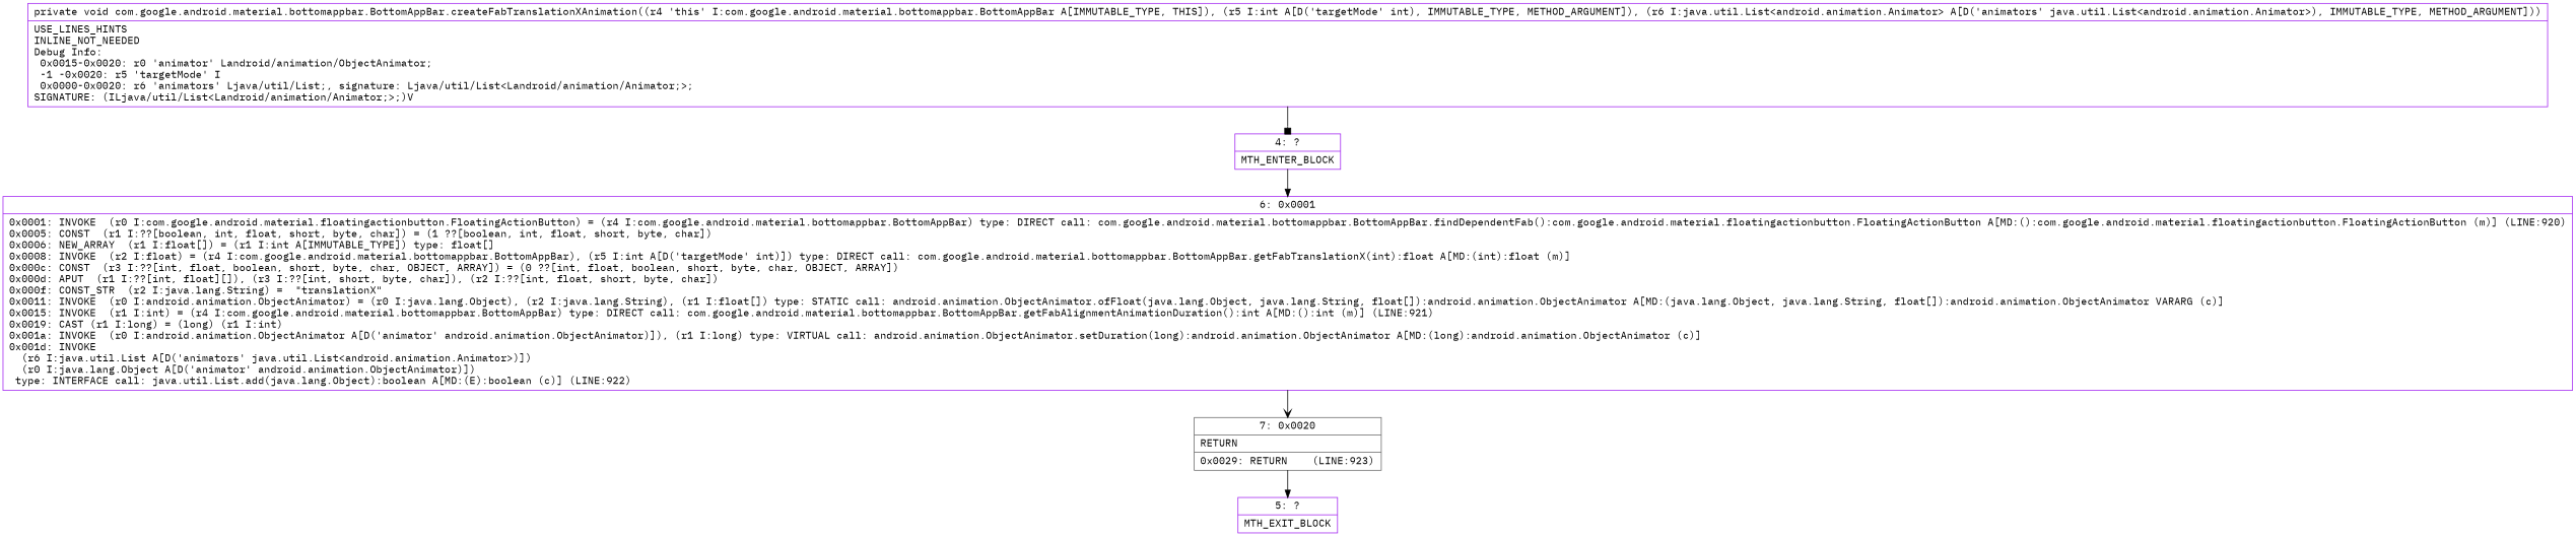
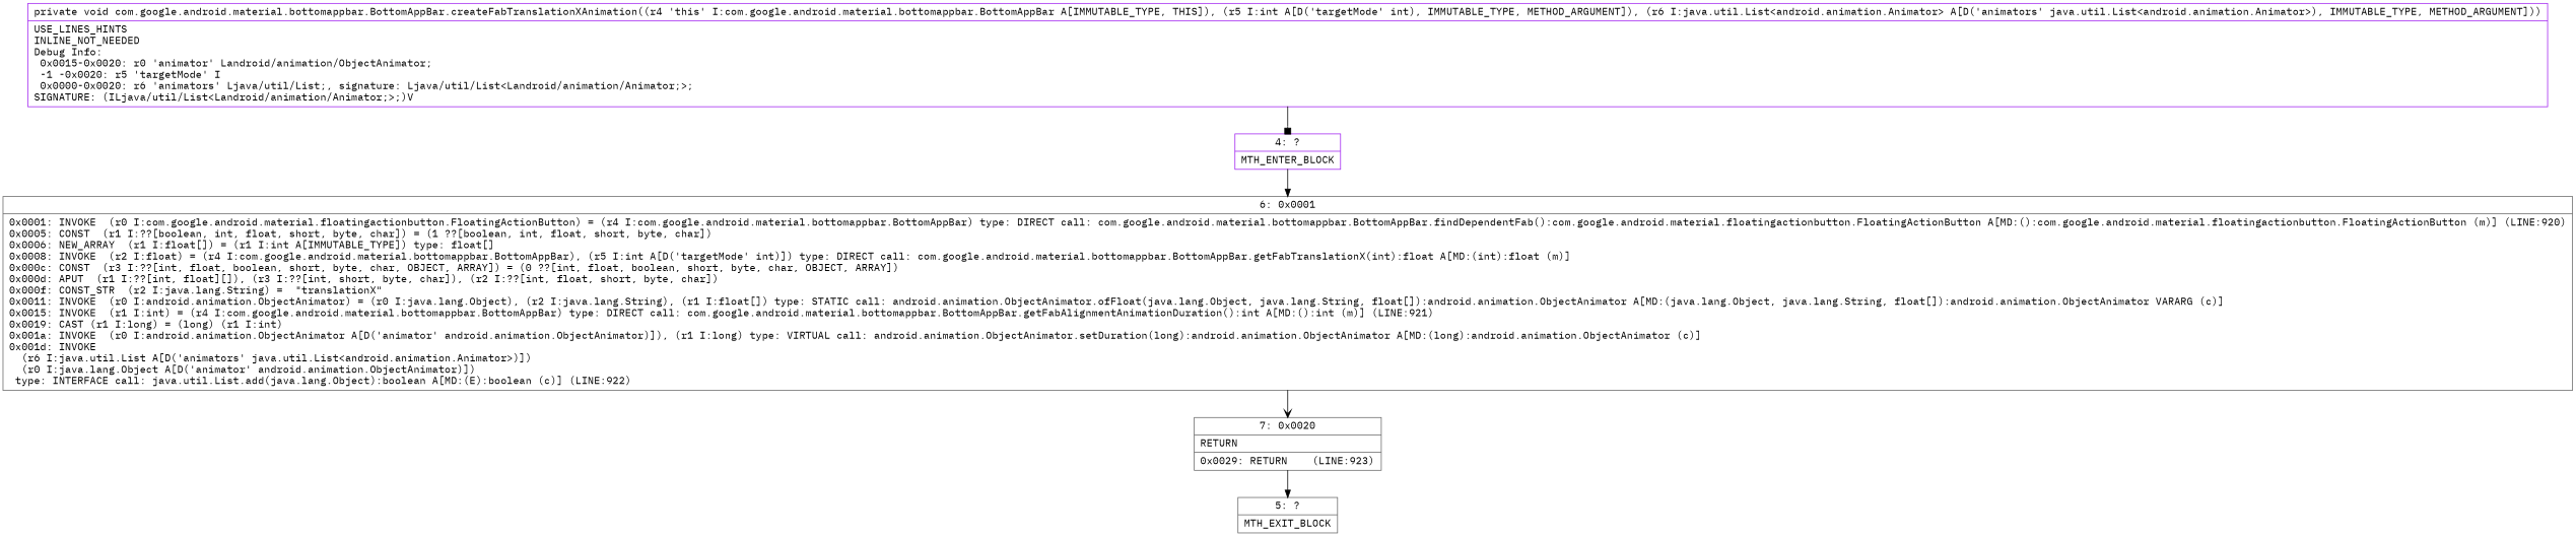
  digraph {
    fontname="IBM Plex Mono"
    node [color=purple fontname="IBM Plex Mono" shape=record]
    edge [arrowhead=normal fontname="IBM Plex Mono"]
    n1 [label="{4\:\ ?|MTH_ENTER_BLOCK\l}"]
-   n2 [label="{6\:\ 0x0001|0x0001: INVOKE  (r0 I:com.google.android.material.floatingactionbutton.FloatingActionButton) = (r4 I:com.google.android.material.bottomappbar.BottomAppBar) type: DIRECT call: com.google.android.material.bottomappbar.BottomAppBar.findDependentFab():com.google.android.material.floatingactionbutton.FloatingActionButton A[MD:():com.google.android.material.floatingactionbutton.FloatingActionButton (m)] (LINE:920)\l0x0005: CONST  (r1 I:??[boolean, int, float, short, byte, char]) = (1 ??[boolean, int, float, short, byte, char]) \l0x0006: NEW_ARRAY  (r1 I:float[]) = (r1 I:int A[IMMUTABLE_TYPE]) type: float[] \l0x0008: INVOKE  (r2 I:float) = (r4 I:com.google.android.material.bottomappbar.BottomAppBar), (r5 I:int A[D('targetMode' int)]) type: DIRECT call: com.google.android.material.bottomappbar.BottomAppBar.getFabTranslationX(int):float A[MD:(int):float (m)]\l0x000c: CONST  (r3 I:??[int, float, boolean, short, byte, char, OBJECT, ARRAY]) = (0 ??[int, float, boolean, short, byte, char, OBJECT, ARRAY]) \l0x000d: APUT  (r1 I:??[int, float][]), (r3 I:??[int, short, byte, char]), (r2 I:??[int, float, short, byte, char]) \l0x000f: CONST_STR  (r2 I:java.lang.String) =  \"translationX\" \l0x0011: INVOKE  (r0 I:android.animation.ObjectAnimator) = (r0 I:java.lang.Object), (r2 I:java.lang.String), (r1 I:float[]) type: STATIC call: android.animation.ObjectAnimator.ofFloat(java.lang.Object, java.lang.String, float[]):android.animation.ObjectAnimator A[MD:(java.lang.Object, java.lang.String, float[]):android.animation.ObjectAnimator VARARG (c)]\l0x0015: INVOKE  (r1 I:int) = (r4 I:com.google.android.material.bottomappbar.BottomAppBar) type: DIRECT call: com.google.android.material.bottomappbar.BottomAppBar.getFabAlignmentAnimationDuration():int A[MD:():int (m)] (LINE:921)\l0x0019: CAST (r1 I:long) = (long) (r1 I:int) \l0x001a: INVOKE  (r0 I:android.animation.ObjectAnimator A[D('animator' android.animation.ObjectAnimator)]), (r1 I:long) type: VIRTUAL call: android.animation.ObjectAnimator.setDuration(long):android.animation.ObjectAnimator A[MD:(long):android.animation.ObjectAnimator (c)]\l0x001d: INVOKE  \l  (r6 I:java.util.List A[D('animators' java.util.List\<android.animation.Animator\>)])\l  (r0 I:java.lang.Object A[D('animator' android.animation.ObjectAnimator)])\l type: INTERFACE call: java.util.List.add(java.lang.Object):boolean A[MD:(E):boolean (c)] (LINE:922)\l}"]
+   n2 [color=gray40 label="{6\:\ 0x0001|0x0001: INVOKE  (r0 I:com.google.android.material.floatingactionbutton.FloatingActionButton) = (r4 I:com.google.android.material.bottomappbar.BottomAppBar) type: DIRECT call: com.google.android.material.bottomappbar.BottomAppBar.findDependentFab():com.google.android.material.floatingactionbutton.FloatingActionButton A[MD:():com.google.android.material.floatingactionbutton.FloatingActionButton (m)] (LINE:920)\l0x0005: CONST  (r1 I:??[boolean, int, float, short, byte, char]) = (1 ??[boolean, int, float, short, byte, char]) \l0x0006: NEW_ARRAY  (r1 I:float[]) = (r1 I:int A[IMMUTABLE_TYPE]) type: float[] \l0x0008: INVOKE  (r2 I:float) = (r4 I:com.google.android.material.bottomappbar.BottomAppBar), (r5 I:int A[D('targetMode' int)]) type: DIRECT call: com.google.android.material.bottomappbar.BottomAppBar.getFabTranslationX(int):float A[MD:(int):float (m)]\l0x000c: CONST  (r3 I:??[int, float, boolean, short, byte, char, OBJECT, ARRAY]) = (0 ??[int, float, boolean, short, byte, char, OBJECT, ARRAY]) \l0x000d: APUT  (r1 I:??[int, float][]), (r3 I:??[int, short, byte, char]), (r2 I:??[int, float, short, byte, char]) \l0x000f: CONST_STR  (r2 I:java.lang.String) =  \"translationX\" \l0x0011: INVOKE  (r0 I:android.animation.ObjectAnimator) = (r0 I:java.lang.Object), (r2 I:java.lang.String), (r1 I:float[]) type: STATIC call: android.animation.ObjectAnimator.ofFloat(java.lang.Object, java.lang.String, float[]):android.animation.ObjectAnimator A[MD:(java.lang.Object, java.lang.String, float[]):android.animation.ObjectAnimator VARARG (c)]\l0x0015: INVOKE  (r1 I:int) = (r4 I:com.google.android.material.bottomappbar.BottomAppBar) type: DIRECT call: com.google.android.material.bottomappbar.BottomAppBar.getFabAlignmentAnimationDuration():int A[MD:():int (m)] (LINE:921)\l0x0019: CAST (r1 I:long) = (long) (r1 I:int) \l0x001a: INVOKE  (r0 I:android.animation.ObjectAnimator A[D('animator' android.animation.ObjectAnimator)]), (r1 I:long) type: VIRTUAL call: android.animation.ObjectAnimator.setDuration(long):android.animation.ObjectAnimator A[MD:(long):android.animation.ObjectAnimator (c)]\l0x001d: INVOKE  \l  (r6 I:java.util.List A[D('animators' java.util.List\<android.animation.Animator\>)])\l  (r0 I:java.lang.Object A[D('animator' android.animation.ObjectAnimator)])\l type: INTERFACE call: java.util.List.add(java.lang.Object):boolean A[MD:(E):boolean (c)] (LINE:922)\l}"]
    n3 [color=gray40 label="{7\:\ 0x0020|RETURN\l|0x0029: RETURN    (LINE:923)\l}"]
-   n4 [label="{5\:\ ?|MTH_EXIT_BLOCK\l}"]
+   n4 [color=gray40 label="{5\:\ ?|MTH_EXIT_BLOCK\l}"]
    n5 [label="{private void com.google.android.material.bottomappbar.BottomAppBar.createFabTranslationXAnimation((r4 'this' I:com.google.android.material.bottomappbar.BottomAppBar A[IMMUTABLE_TYPE, THIS]), (r5 I:int A[D('targetMode' int), IMMUTABLE_TYPE, METHOD_ARGUMENT]), (r6 I:java.util.List\<android.animation.Animator\> A[D('animators' java.util.List\<android.animation.Animator\>), IMMUTABLE_TYPE, METHOD_ARGUMENT]))  | USE_LINES_HINTS\lINLINE_NOT_NEEDED\lDebug Info:\l  0x0015\-0x0020: r0 'animator' Landroid\/animation\/ObjectAnimator;\l  \-1 \-0x0020: r5 'targetMode' I\l  0x0000\-0x0020: r6 'animators' Ljava\/util\/List;, signature: Ljava\/util\/List\<Landroid\/animation\/Animator;\>;\lSIGNATURE: (ILjava\/util\/List\<Landroid\/animation\/Animator;\>;)V\l}"]
    n1 -> n2
    n2 -> n3 [arrowhead=vee]
    n3 -> n4
    n5 -> n1 [arrowhead=box]
  }
